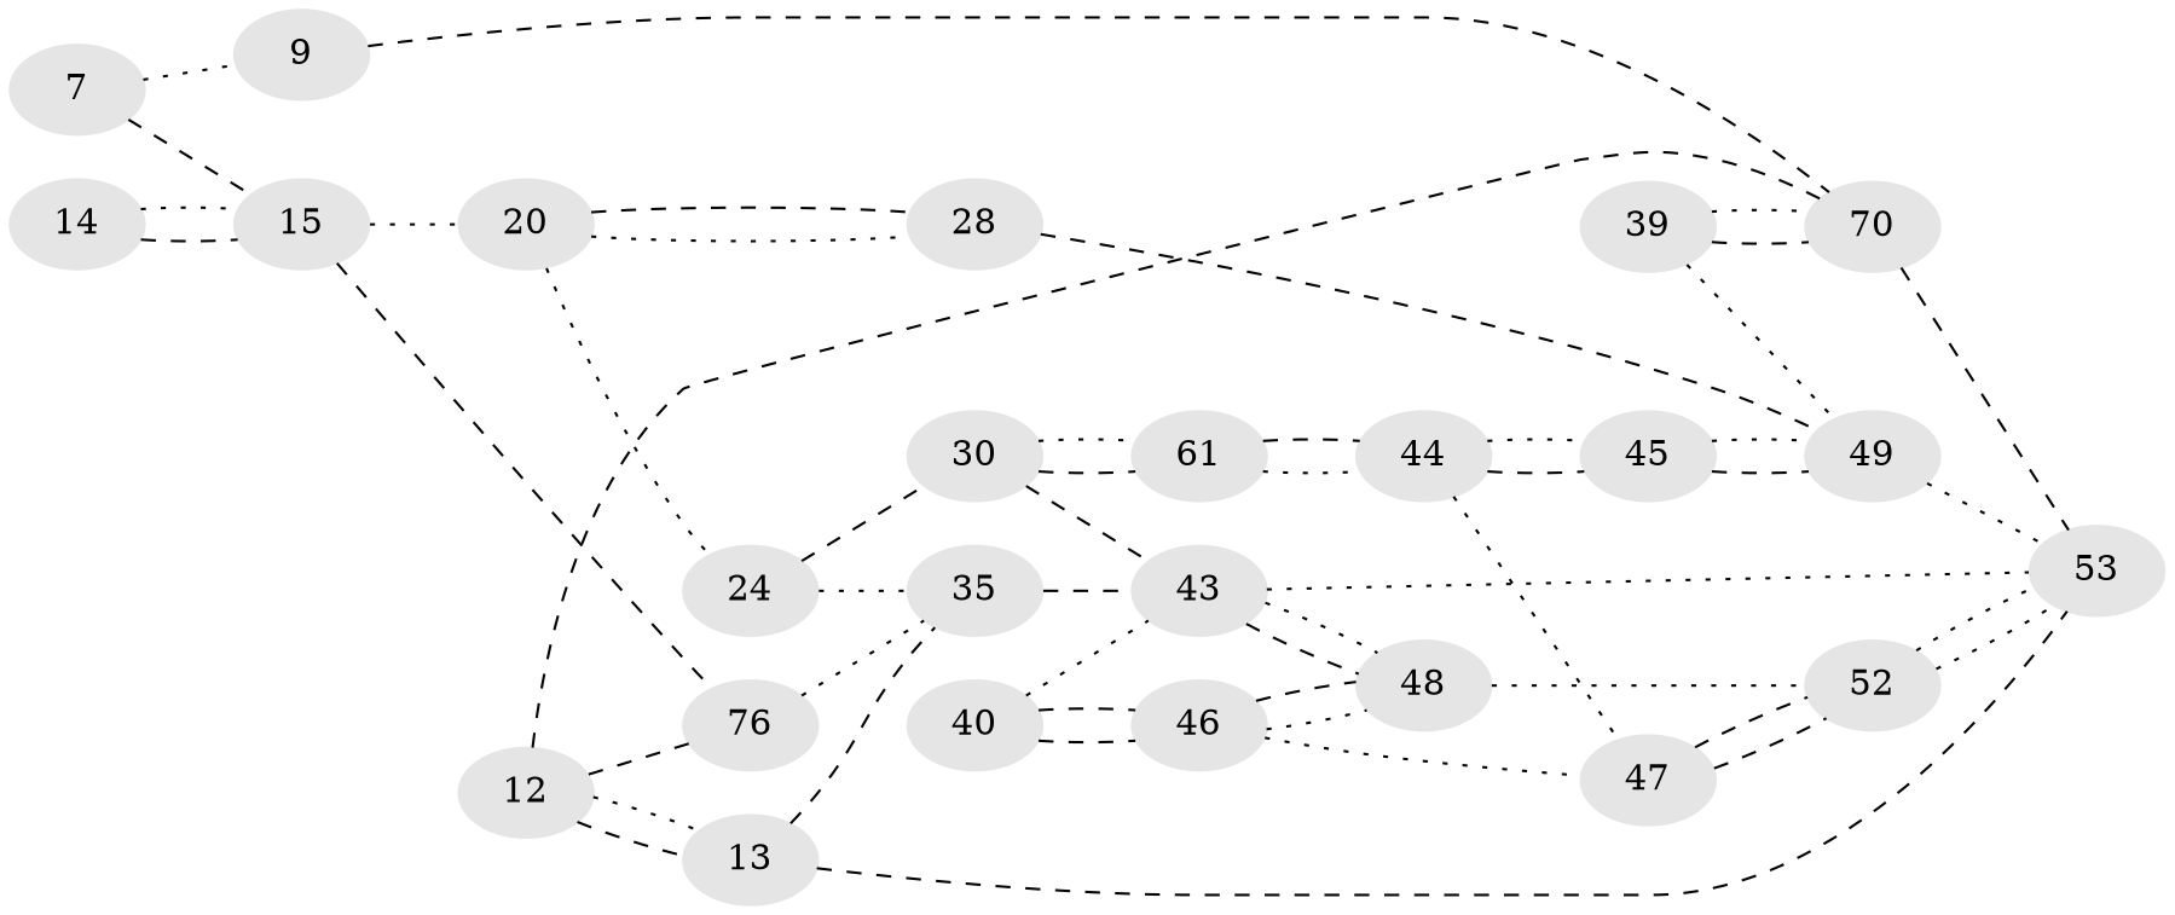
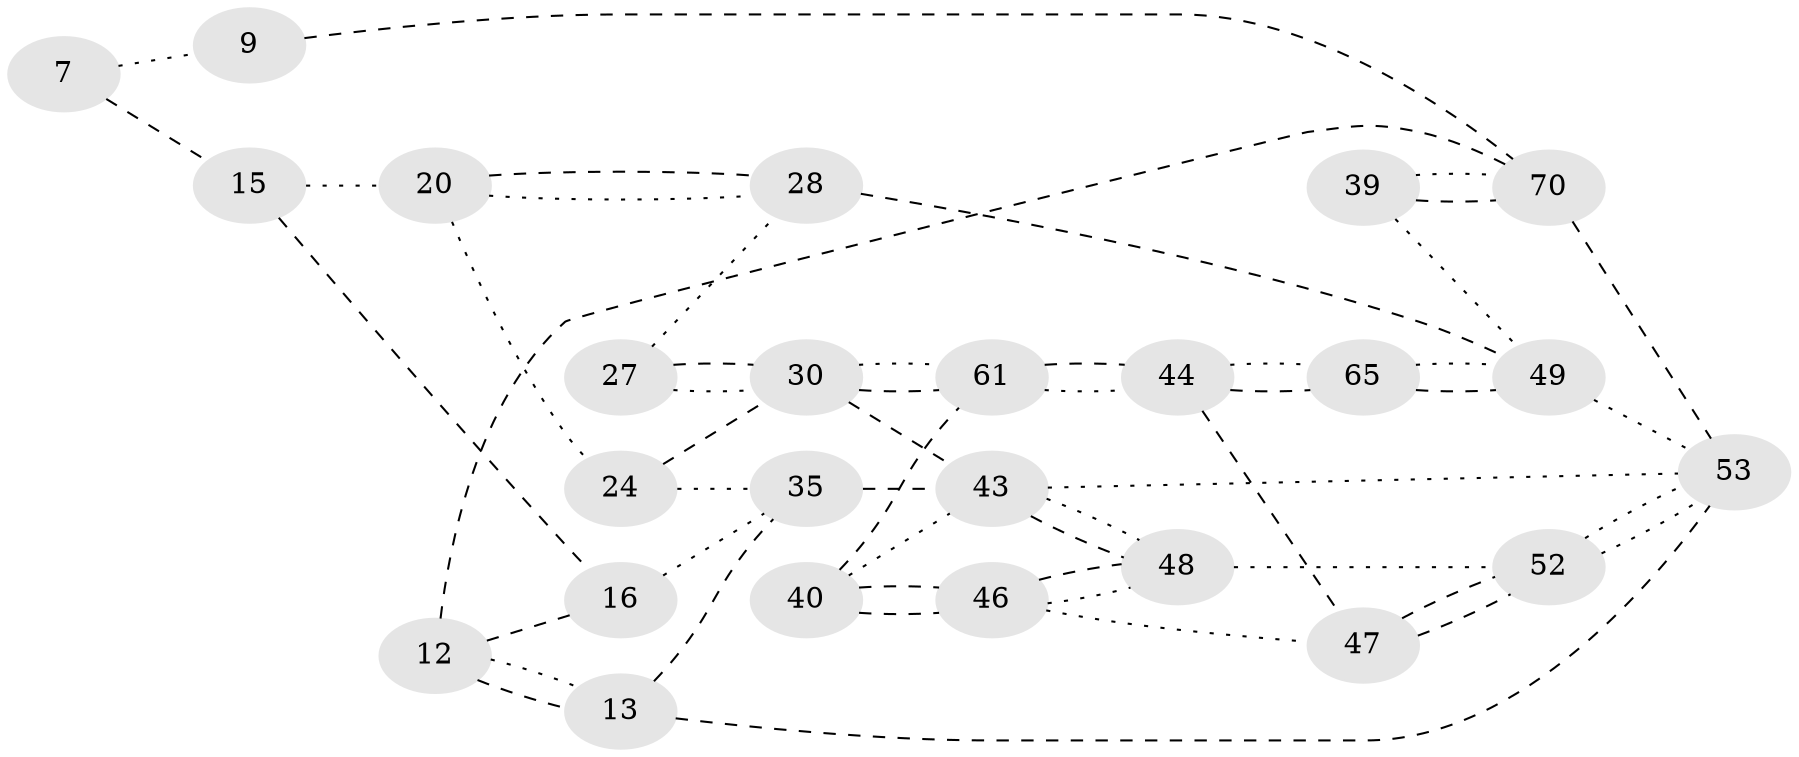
  graph {
    rankdir=LR
    node [color=gray90 style=filled]
    edge [style=dashed]
    9 [super="+8"]
    7
    15 [super="+3+11"]
    n4 [label=70 super="+10"]
-   16 [super="+4" label=76]
+   16 [super="+4"]
    20
-   14
    49 [super="+36+34"]
    53 [super="+42+51"]
    12 [super="+5+6"]
    13
    35 [super="+31+22+21"]
    43 [super="+38+39+32"]
    24 [super="+23"]
    28
    30 [super="+29+26"]
    n17 [label=61]
+   27
    44
    48
    n21 [label=39]
    40
    46
    47
-   45
+   45 [label=65]
    52
    9 -- n4
    7 -- 9 [style=dotted]
    7 -- 15 [weight=2]
    15 -- 16
    15 -- 20 [style=dotted]
    n4 -- 53 [weight=2]
    16 -- 35 [style=dotted]
    20 -- 24 [style=dotted]
    20 -- 28 [style=dotted]
    20 -- 28
-   14 -- 15 [weight=2]
-   14 -- 15 [style=dotted]
    49 -- 53 [style=dotted]
    12 -- n4
    12 -- 16 [weight=2]
    12 -- 13 [weight=2]
    12 -- 13 [style=dotted]
    13 -- 53
    13 -- 35
    35 -- 43 [weight=2]
    43 -- 53 [style=dotted]
    43 -- 48
    43 -- 48 [style=dotted]
    24 -- 35 [style=dotted weight=3]
    24 -- 30 [weight=2]
    28 -- 49
    30 -- 43
    30 -- n17
    30 -- n17 [style=dotted]
    n17 -- 44 [style=dotted]
    n17 -- 44
-   44 -- 47 [style=dotted]
+   27 -- 28 [style=dotted]
+   27 -- 30 [style=dotted weight=2]
+   27 -- 30
+   44 -- 47
    44 -- 45
    44 -- 45 [style=dotted]
    48 -- 52 [style=dotted]
    n21 -- n4 [weight=2]
    n21 -- n4 [style=dotted]
    n21 -- 49 [style=dotted]
    40 -- 43 [style=dotted]
+   40 -- n17
    40 -- 46
    40 -- 46
    46 -- 48 [style=dotted]
    46 -- 48
    46 -- 47 [style=dotted]
    47 -- 52
    47 -- 52
    45 -- 49 [weight=2]
    45 -- 49 [style=dotted]
    52 -- 53 [style=dotted]
    52 -- 53 [style=dotted]
  }
